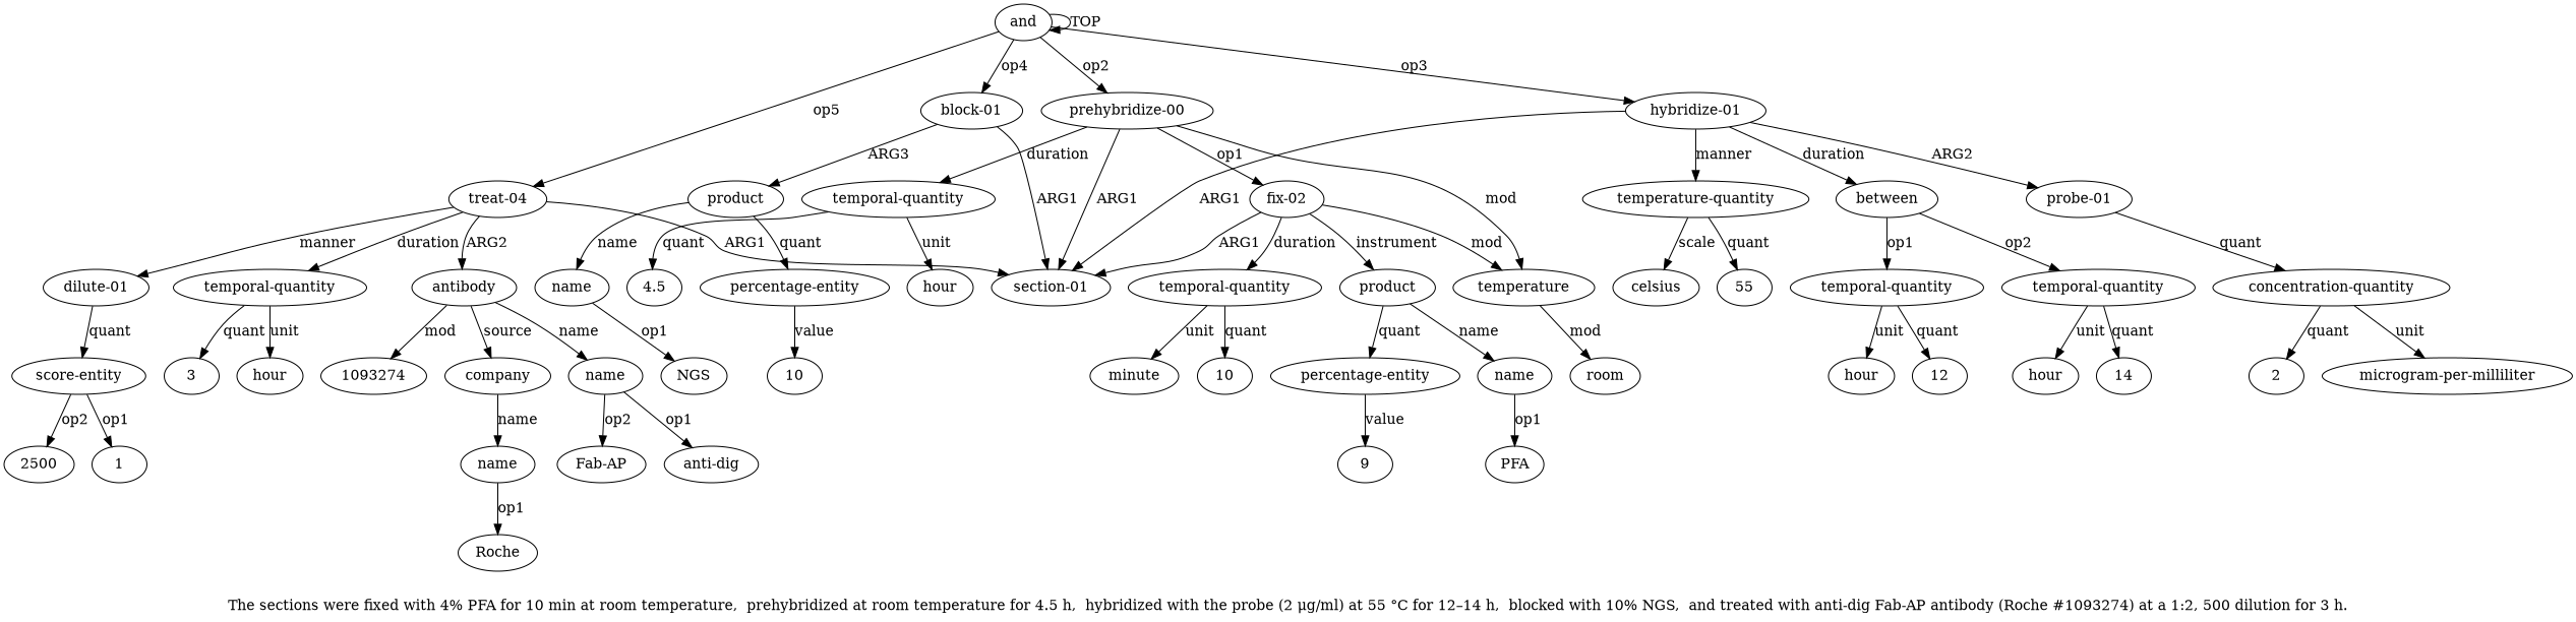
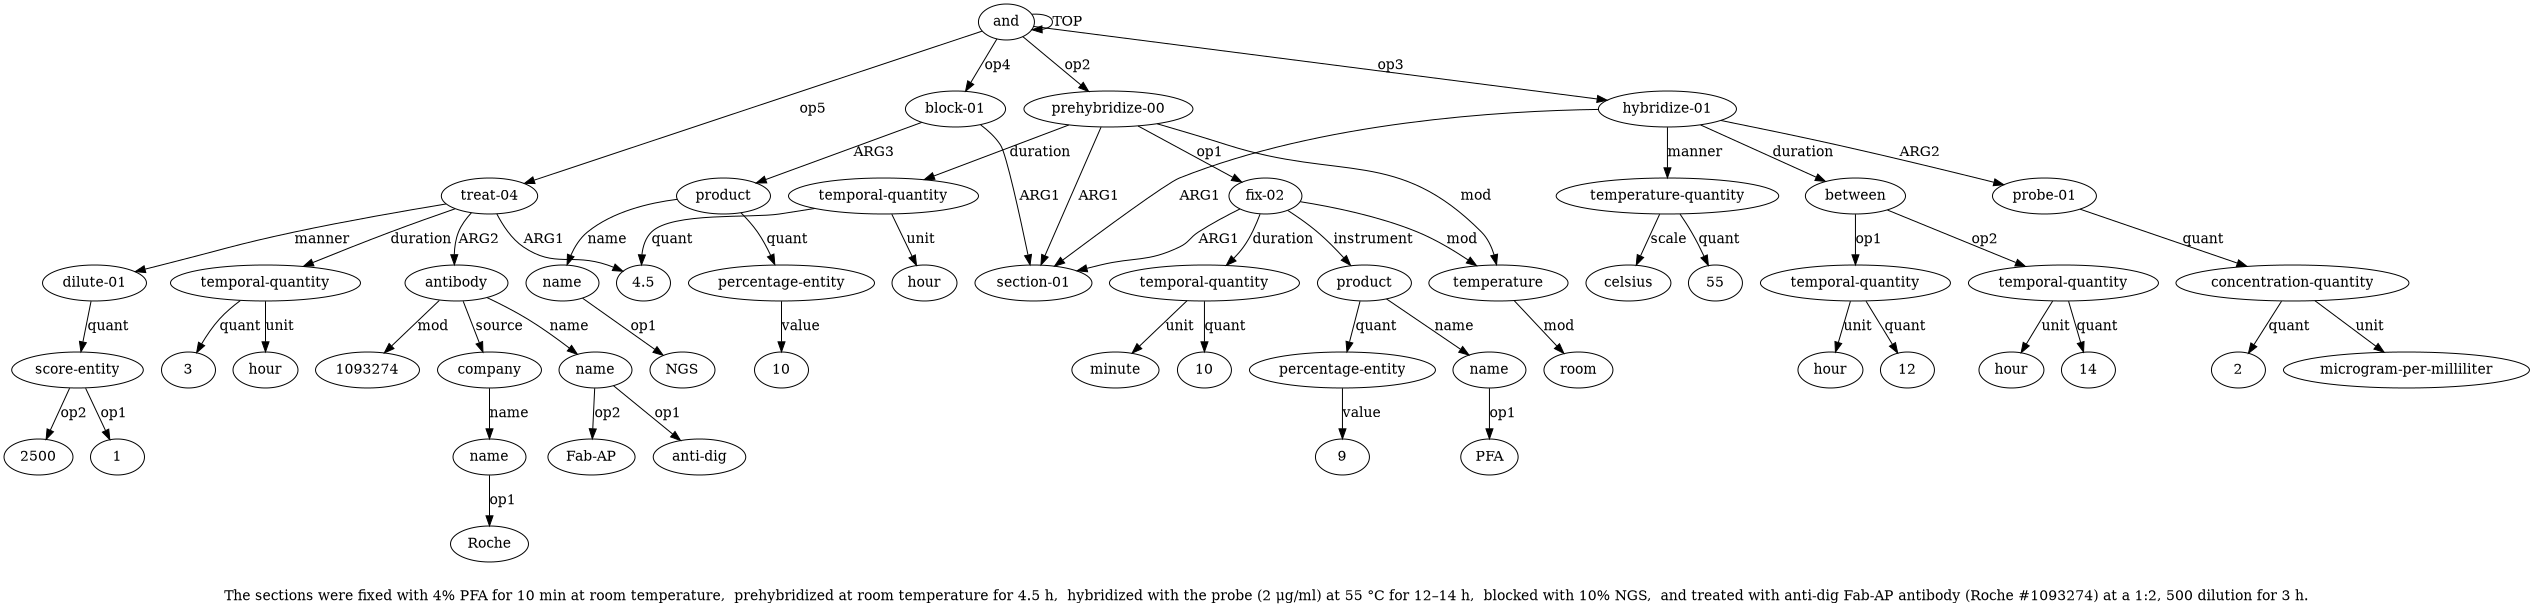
  digraph {
    label="The sections were fixed with 4% PFA for 10 min at room temperature,  prehybridized at room temperature for 4.5 h,  hybridized with the probe (2 μg/ml) at 55 °C for 12–14 h,  blocked with 10% NGS,  and treated with anti-dig Fab-AP antibody (Roche #1093274) at a 1:2, 500 dilution for 3 h."
    node [color=black gold_ind=-1 gold_label="temporal-quantity" test_ind=-1 test_label="temporal-quantity"]
    edge [color=black gold_label=quant test_label=quant]
    n1 [gold_ind=20 label="temporal-quantity" test_ind=20]
    n2 [gold_ind=21 gold_label=hour label=hour test_ind=21 test_label=hour]
    n3 [gold_label=12 label=12 test_label=12]
    n4 [gold_ind=22 label="temporal-quantity" test_ind=22]
    n5 [gold_ind=23 gold_label=hour label=hour test_ind=23 test_label=hour]
    n6 [gold_label=14 label=14 test_label=14]
    n7 [gold_ind=24 gold_label="block-01" label="block-01" test_ind=24 test_label="block-01"]
    n8 [gold_ind=25 gold_label=product label=product test_ind=25 test_label=product]
    n9 [gold_ind=2 gold_label="section-01" label="section-01" test_ind=2 test_label="section-01"]
    n10 [gold_ind=26 gold_label=name label=name test_ind=26 test_label=name]
    n11 [gold_ind=27 gold_label="percentage-entity" label="percentage-entity" test_ind=27 test_label="percentage-entity"]
    n12 [gold_label=NGS label=NGS test_label=NGS]
    n13 [gold_label=10 label=10 test_label=10]
    n14 [gold_ind=28 gold_label="treat-04" label="treat-04" test_ind=28 test_label="treat-04"]
    n15 [gold_ind=29 gold_label=antibody label=antibody test_ind=29 test_label=antibody]
    n16 [gold_ind=33 gold_label="dilute-01" label="dilute-01" test_ind=33 test_label="dilute-01"]
    n17 [gold_ind=35 label="temporal-quantity" test_ind=35]
    n18 [gold_label=1093274 label=1093274 test_label=1093274]
    n19 [gold_ind=31 gold_label=company label=company test_ind=31 test_label=company]
    n20 [gold_ind=30 gold_label=name label=name test_ind=30 test_label=name]
    n21 [gold_ind=34 gold_label="score-entity" label="score-entity" test_ind=34 test_label="score-entity"]
    n22 [gold_ind=36 gold_label=hour label=hour test_ind=36 test_label=hour]
    n23 [gold_label=3 label=3 test_label=3]
    n24 [gold_ind=32 gold_label=name label=name test_ind=32 test_label=name]
    n25 [gold_label="anti-dig" label="anti-dig" test_label="anti-dig"]
    n26 [gold_label="Fab-AP" label="Fab-AP" test_label="Fab-AP"]
    n27 [gold_label=2500 label=2500 test_label=2500]
    n28 [gold_label=1 label=1 test_label=1]
    n29 [gold_label=Roche label=Roche test_label=Roche]
    n30 [gold_label=2 label=2 test_label=2]
    n31 [gold_label=4 label=9 test_label=4]
    n32 [gold_label=10 label=10 test_label=10]
    n33 [gold_label=PFA label=PFA test_label=PFA]
    n34 [gold_ind=15 gold_label="concentration-quantity" label="concentration-quantity" test_ind=15 test_label="concentration-quantity"]
    n35 [gold_ind=16 gold_label="microgram-per-milliliter" label="microgram-per-milliliter" test_ind=16 test_label="microgram-per-milliliter"]
    n36 [gold_ind=14 gold_label="probe-01" label="probe-01" test_ind=14 test_label="probe-01"]
    n37 [gold_ind=17 gold_label="temperature-quantity" label="temperature-quantity" test_ind=17 test_label="temperature-quantity"]
    n38 [gold_ind=18 gold_label=celsius label=celsius test_ind=18 test_label=celsius]
    n39 [gold_label=55 label=55 test_label=55]
    n40 [gold_ind=11 label="temporal-quantity" test_ind=11]
    n41 [gold_ind=12 gold_label=hour label=hour test_ind=12 test_label=hour]
    n42 [gold_label=4.5 label=4.5 test_label=4.5]
    n43 [gold_ind=10 gold_label="prehybridize-00" label="prehybridize-00" test_ind=10 test_label="prehybridize-00"]
    n44 [gold_ind=8 gold_label=temperature label=temperature test_ind=8 test_label=temperature]
    n45 [gold_ind=1 gold_label="fix-02" label="fix-02" test_ind=1 test_label="fix-02"]
    n46 [gold_ind=9 gold_label=room label=room test_ind=9 test_label=room]
    n47 [gold_ind=13 gold_label="hybridize-01" label="hybridize-01" test_ind=13 test_label="hybridize-01"]
    n48 [gold_ind=19 gold_label=between label=between test_ind=19 test_label=between]
    n49 [gold_ind=3 gold_label=product label=product test_ind=3 test_label=product]
    n50 [gold_ind=6 label="temporal-quantity" test_ind=6]
    n51 [gold_ind=5 gold_label="percentage-entity" label="percentage-entity" test_ind=5 test_label="percentage-entity"]
    n52 [gold_ind=4 gold_label=name label=name test_ind=4 test_label=name]
    n53 [gold_ind=7 gold_label=minute label=minute test_ind=7 test_label=minute]
    n54 [gold_ind=0 gold_label=and label=and test_ind=0 test_label=and]
    n1 -> n2 [gold_label=unit label=unit test_label=unit]
    n1 -> n3 [label=quant]
    n4 -> n5 [gold_label=unit label=unit test_label=unit]
    n4 -> n6 [label=quant]
    n7 -> n8 [gold_label=ARG3 label=ARG3 test_label=ARG3]
    n7 -> n9 [gold_label=ARG1 label=ARG1 test_label=ARG1]
    n8 -> n10 [gold_label=name label=name test_label=name]
    n8 -> n11 [label=quant]
    n10 -> n12 [gold_label=op1 label=op1 test_label=op1]
    n11 -> n13 [gold_label=value label=value test_label=value]
-   n14 -> n9 [gold_label=ARG1 label=ARG1 test_label=ARG1]
+   n14 -> n42 [gold_label=ARG1 label=ARG1 test_label=ARG1]
    n14 -> n15 [gold_label=ARG2 label=ARG2 test_label=ARG2]
    n14 -> n16 [gold_label=manner label=manner test_label=manner]
    n14 -> n17 [gold_label=duration label=duration test_label=duration]
    n15 -> n18 [gold_label=mod label=mod test_label=mod]
    n15 -> n19 [gold_label=source label=source test_label=source]
    n15 -> n20 [gold_label=name label=name test_label=name]
    n16 -> n21 [label=quant]
    n17 -> n22 [gold_label=unit label=unit test_label=unit]
    n17 -> n23 [label=quant]
    n19 -> n24 [gold_label=name label=name test_label=name]
    n20 -> n25 [gold_label=op1 label=op1 test_label=op1]
    n20 -> n26 [gold_label=op2 label=op2 test_label=op2]
    n21 -> n27 [gold_label=op2 label=op2 test_label=op2]
    n21 -> n28 [gold_label=op1 label=op1 test_label=op1]
    n24 -> n29 [gold_label=op1 label=op1 test_label=op1]
    n34 -> n30 [label=quant]
    n34 -> n35 [gold_label=unit label=unit test_label=unit]
    n36 -> n34 [label=quant]
    n37 -> n38 [gold_label=scale label=scale test_label=scale]
    n37 -> n39 [label=quant]
    n40 -> n41 [gold_label=unit label=unit test_label=unit]
    n40 -> n42 [label=quant]
    n43 -> n9 [gold_label=ARG1 label=ARG1 test_label=ARG1]
    n43 -> n40 [gold_label=duration label=duration test_label=duration]
    n43 -> n44 [gold_label=mod label=mod test_label=mod]
    n43 -> n45 [gold_label=op1 label=op1 test_label=op1]
    n44 -> n46 [gold_label=mod label=mod test_label=mod]
    n45 -> n9 [gold_label=ARG1 label=ARG1 test_label=ARG1]
    n45 -> n44 [gold_label=mod label=mod test_label=mod]
    n45 -> n49 [gold_label=instrument label=instrument test_label=instrument]
    n45 -> n50 [gold_label=duration label=duration test_label=duration]
    n47 -> n9 [gold_label=ARG1 label=ARG1 test_label=ARG1]
    n47 -> n36 [gold_label=ARG2 label=ARG2 test_label=ARG2]
    n47 -> n37 [gold_label=manner label=manner test_label=manner]
    n47 -> n48 [gold_label=duration label=duration test_label=duration]
    n48 -> n1 [gold_label=op1 label=op1 test_label=op1]
    n48 -> n4 [gold_label=op2 label=op2 test_label=op2]
    n49 -> n51 [label=quant]
    n49 -> n52 [gold_label=name label=name test_label=name]
    n50 -> n32 [label=quant]
    n50 -> n53 [gold_label=unit label=unit test_label=unit]
    n51 -> n31 [gold_label=value label=value test_label=value]
    n52 -> n33 [gold_label=op1 label=op1 test_label=op1]
    n54 -> n7 [gold_label=op4 label=op4 test_label=op4]
    n54 -> n14 [gold_label=op5 label=op5 test_label=op5]
    n54 -> n43 [gold_label=op2 label=op2 test_label=op2]
    n54 -> n47 [gold_label=op3 label=op3 test_label=op3]
    n54 -> n54 [gold_label=TOP label=TOP test_label=TOP]
  }
